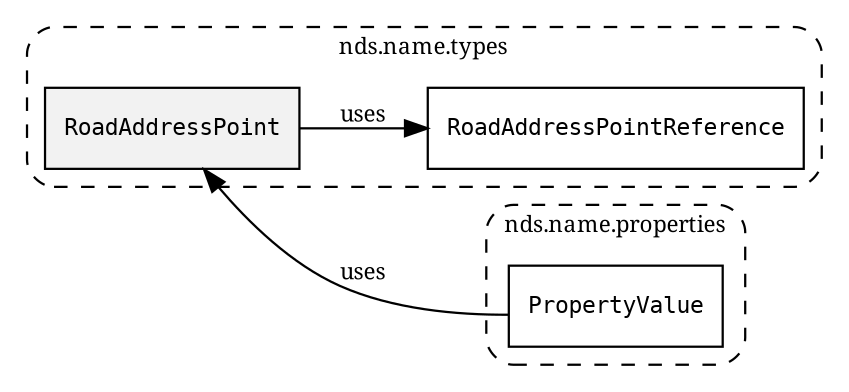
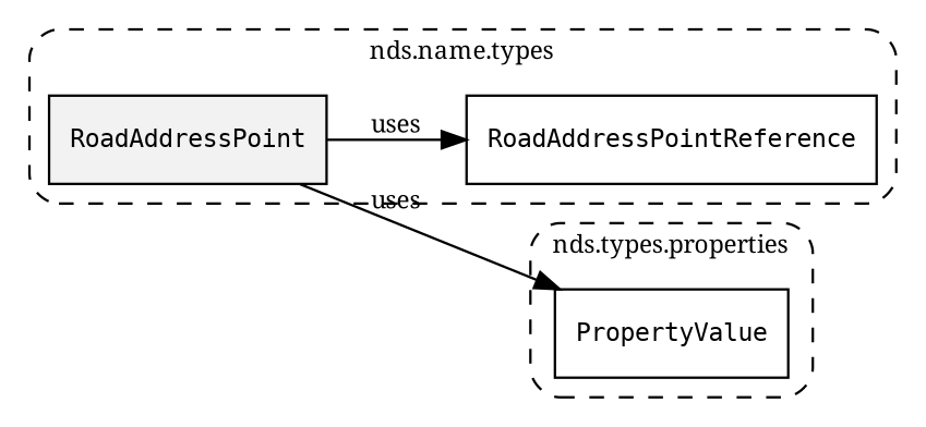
  digraph {
    fontname="Noto Serif"
    fontsize=10
    rankdir=LR
    node [fontname="Noto Serif" fontsize=10 shape=box]
    edge [fontname="Noto Serif" fontsize=10]
    n1 [fillcolor="#0000000D" label=<<font face="monospace"><table align="center" border="0" cellspacing="0" cellpadding="0"><tr><td href="../../../content/packages/nds.name.types.html#Structure-RoadAddressPoint" title="Structure defined in nds.name.types">RoadAddressPoint</td></tr></table></font>> style=filled]
    n2 [label=<<font face="monospace"><table align="center" border="0" cellspacing="0" cellpadding="0"><tr><td href="../../../content/packages/nds.name.types.html#Structure-RoadAddressPointReference" title="Structure defined in nds.name.types">RoadAddressPointReference</td></tr></table></font>>]
    n3 [label=<<font face="monospace"><table align="center" border="0" cellspacing="0" cellpadding="0"><tr><td href="../../../content/packages/nds.name.properties.html#Choice-PropertyValue" title="Choice defined in nds.name.properties">PropertyValue</td></tr></table></font>>]
    subgraph cluster_1 {
      label="nds.name.types"
      style="dashed, rounded"
      n1
      n2
    }
    subgraph cluster_2 {
-     label="nds.name.properties"
+     label="nds.types.properties"
      style="dashed, rounded"
      n3
    }
    n1 -> n2 [label=uses]
-   n3 -> n1 [label=uses]
+   n1 -> n3 [label=uses]
  }
